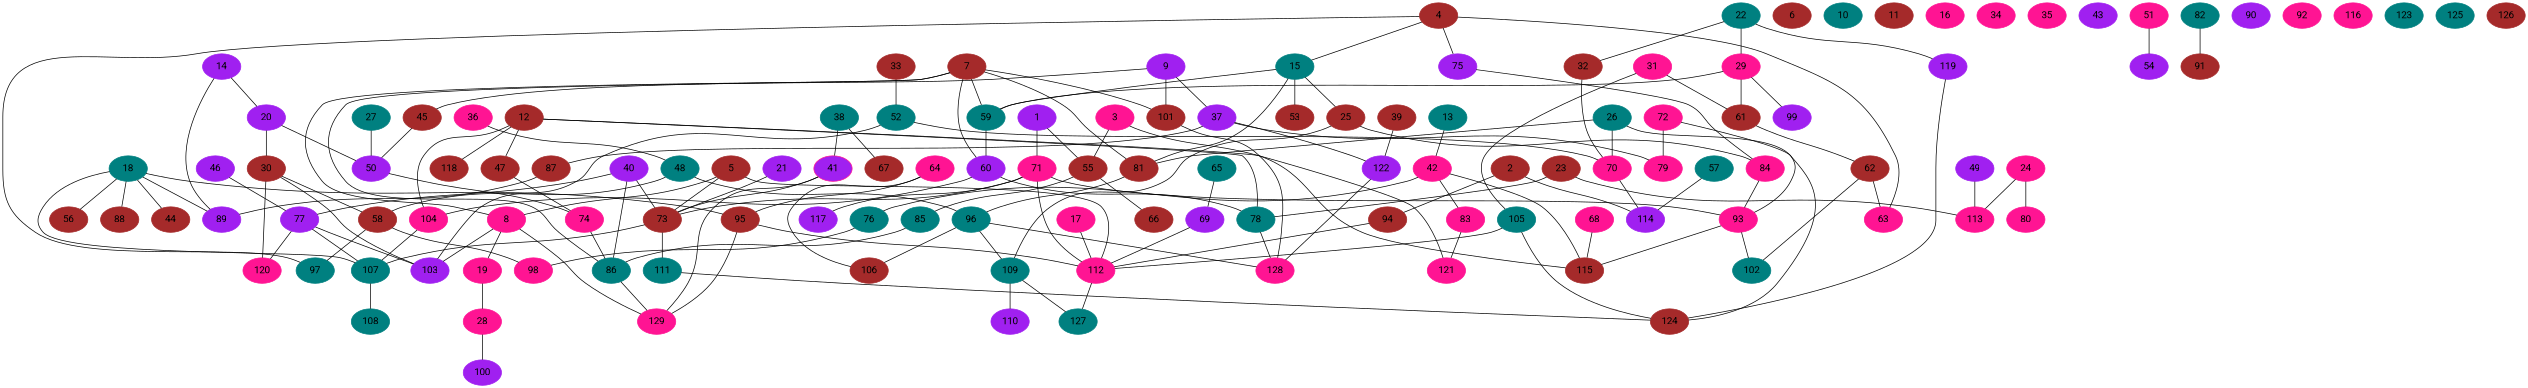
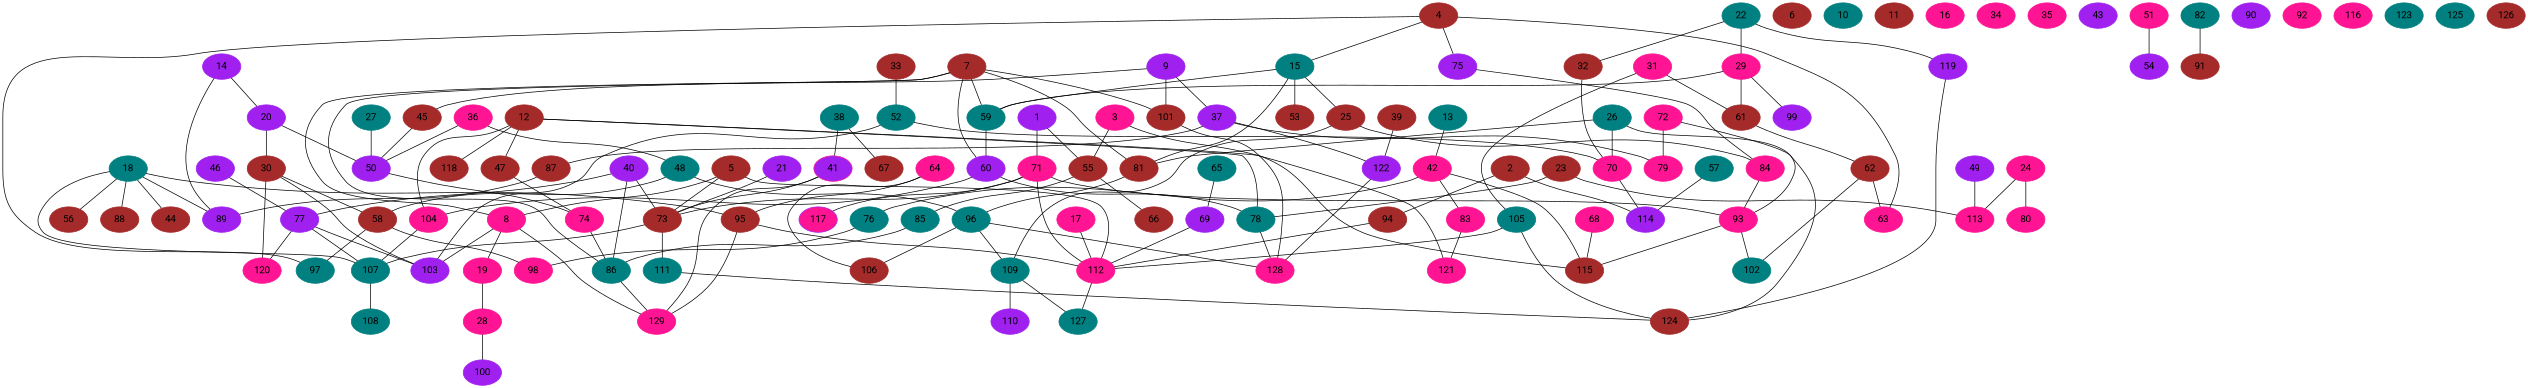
  graph {
    fontname=Roboto
    node [color=brown fontname=Roboto style=filled]
    edge [fontname=Roboto]
    1 [color=purple]
    55
    71 [color=deeppink]
    66
    85 [color=teal]
    73
    112 [color=deeppink]
    93 [color=deeppink]
-   117 [color=purple]
+   117 [color=purple fillcolor=deeppink]
    2
    94
    114 [color=purple]
    3 [color=deeppink]
    121 [color=deeppink]
    15 [color=teal]
    4
    63 [color=deeppink]
    75 [color=purple]
    97 [color=teal]
    59 [color=teal]
    81
    25
    53
    84 [color=deeppink]
    8 [color=deeppink]
    5
    19 [color=deeppink]
    103 [color=purple]
    129 [color=deeppink]
    107 [color=teal]
    111 [color=teal]
    127 [color=teal]
    6
    7
    60 [color=purple]
    86 [color=teal]
    101
    78 [color=teal]
    104 [color=deeppink]
    96 [color=teal]
    128 [color=deeppink]
    28 [color=deeppink]
    9 [color=purple]
    37 [color=purple]
    45
    79 [color=deeppink]
    87
    122 [color=purple]
    50 [color=purple]
    10 [color=teal]
    11
    12
    47
    115
    118
    74 [color=deeppink]
    13 [color=teal]
    42 [color=deeppink]
    76 [color=teal]
    83 [color=deeppink]
    14 [color=purple]
    20 [color=purple]
    89 [color=purple]
    30
    109 [color=teal]
    16 [color=deeppink]
    17 [color=deeppink]
    18 [color=teal]
    44
    56
    88
    95
    108 [color=teal]
    100 [color=purple]
    58
    120 [color=deeppink]
    21 [color=purple]
    22 [color=teal]
    29 [color=deeppink]
    32
    119 [color=purple]
    61
    99 [color=purple]
    70 [color=deeppink]
    124
    23
    113 [color=deeppink]
    24 [color=deeppink]
    80 [color=deeppink]
    110 [color=purple]
    26 [color=teal]
    27 [color=teal]
    62
    98 [color=deeppink]
    31 [color=deeppink]
    105 [color=teal]
    52 [color=teal]
    33
    34 [color=deeppink]
    35 [color=deeppink]
    36 [color=deeppink]
    48 [color=teal]
    38 [color=teal]
    41 [color=deeppink fillcolor=purple]
    67
    39
    40 [color=purple]
    77 [color=purple]
    43 [color=purple]
    46 [color=purple]
    51 [color=deeppink]
    54 [color=purple]
    106
    49 [color=purple]
    57 [color=teal]
    102 [color=teal]
    64 [color=deeppink]
    65 [color=teal]
    69 [color=purple]
    68 [color=deeppink]
    72 [color=deeppink]
    82 [color=teal]
    91
    90 [color=purple]
    92 [color=deeppink]
    116 [color=deeppink]
    123 [color=teal]
    125 [color=teal]
    126
    1 -- 55
    1 -- 71
    55 -- 66
    55 -- 85
    71 -- 73
    71 -- 112
    71 -- 93
    71 -- 117
    85 -- 86
    73 -- 107
    73 -- 111
    112 -- 127
    93 -- 115
    93 -- 102
    2 -- 94
    2 -- 114
    94 -- 112
    3 -- 55
    3 -- 121
    15 -- 59
    15 -- 81
    15 -- 25
    15 -- 53
    4 -- 15
    4 -- 63
    4 -- 75
    4 -- 97
    75 -- 84
    59 -- 60
    81 -- 96
    25 -- 84
    25 -- 109
    84 -- 93
    8 -- 19
    8 -- 103
    8 -- 129
    5 -- 73
    5 -- 112
    5 -- 8
    19 -- 28
    107 -- 108
    111 -- 124
    7 -- 59
    7 -- 81
    7 -- 8
    7 -- 60
    7 -- 86
    7 -- 101
    60 -- 78
    60 -- 104
    86 -- 129
    101 -- 128
    78 -- 128
    104 -- 107
    96 -- 128
    96 -- 109
    96 -- 106
    28 -- 100
    9 -- 101
    9 -- 37
    9 -- 45
    37 -- 79
    37 -- 87
    37 -- 122
    45 -- 50
    87 -- 89
    122 -- 128
    50 -- 74
    12 -- 78
    12 -- 104
    12 -- 47
    12 -- 115
    12 -- 118
    47 -- 74
    74 -- 86
    13 -- 42
    42 -- 115
    42 -- 76
    42 -- 83
    76 -- 98
    83 -- 121
    14 -- 20
    14 -- 89
    20 -- 50
    20 -- 30
    30 -- 103
    30 -- 58
    30 -- 120
    109 -- 127
    109 -- 110
    17 -- 112
    18 -- 107
    18 -- 89
    18 -- 44
    18 -- 56
    18 -- 88
    18 -- 95
    95 -- 112
    95 -- 129
    58 -- 97
    58 -- 98
    21 -- 73
    22 -- 29
    22 -- 32
    22 -- 119
    29 -- 59
    29 -- 61
    29 -- 99
    32 -- 70
    119 -- 124
    61 -- 62
    70 -- 114
    23 -- 78
    23 -- 113
    24 -- 113
    24 -- 80
    26 -- 81
    26 -- 70
    26 -- 124
    27 -- 50
    62 -- 63
    62 -- 102
    31 -- 61
    31 -- 105
    105 -- 112
    105 -- 124
    52 -- 103
    52 -- 70
    33 -- 52
+   36 -- 50
    36 -- 48
    48 -- 96
    48 -- 58
    38 -- 41
    38 -- 67
    41 -- 73
    41 -- 129
    39 -- 122
    40 -- 73
    40 -- 86
    40 -- 77
    77 -- 103
    77 -- 107
    77 -- 120
    46 -- 77
    51 -- 54
    49 -- 113
    57 -- 114
    64 -- 95
    64 -- 106
    65 -- 69
    69 -- 112
    68 -- 115
    72 -- 93
    72 -- 79
    82 -- 91
  }
